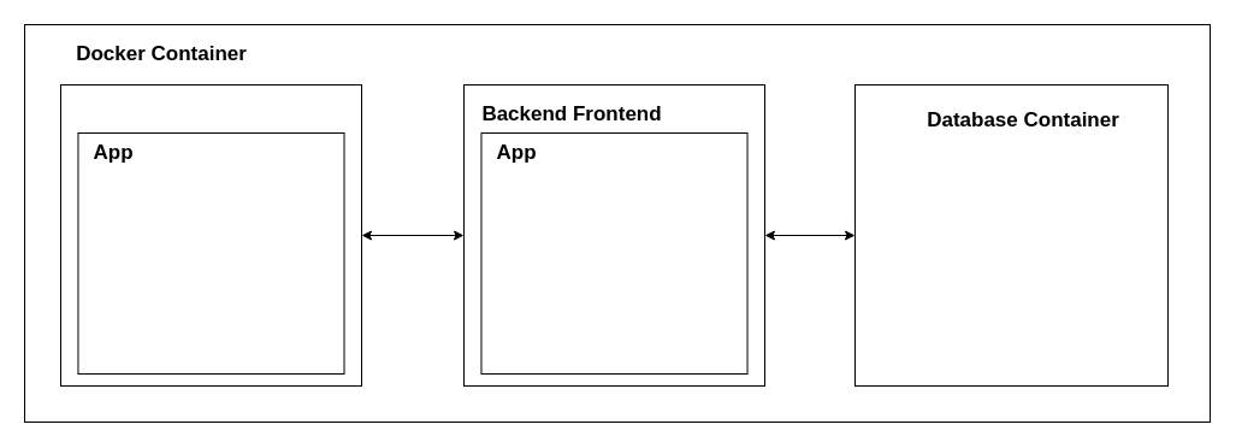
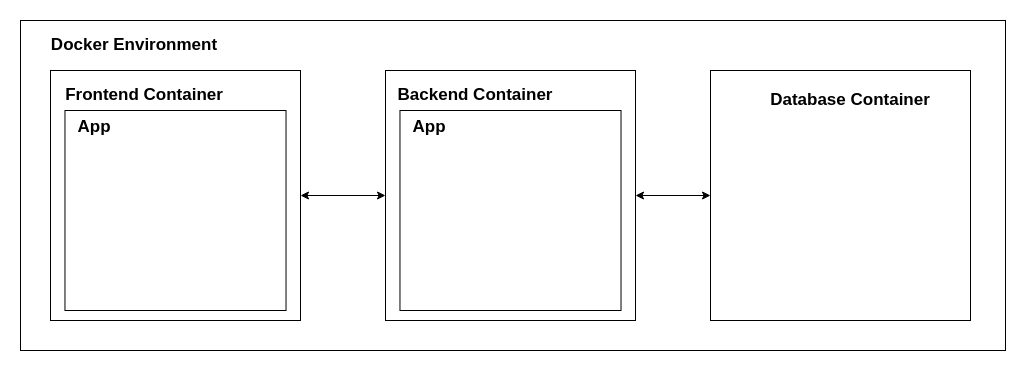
  <mxCell id="0" />
  <mxCell id="1" parent="0" />
  <mxCell id="2" value="" style="rounded=0;whiteSpace=wrap;html=1;fillColor=none;" vertex="1" parent="1"><mxGeometry x="399.47" y="110" width="221.05" height="200" as="geometry" /></mxCell>
  <mxCell id="3" value="" style="rounded=0;whiteSpace=wrap;html=1;fillColor=none;" vertex="1" parent="1"><mxGeometry x="50" y="70" width="250" height="250" as="geometry" /></mxCell>
  <mxCell id="4" value="" style="rounded=0;whiteSpace=wrap;html=1;fillColor=none;" vertex="1" parent="1"><mxGeometry x="20" y="20" width="985" height="330" as="geometry" /></mxCell>
  <mxCell id="5" value="" style="rounded=0;whiteSpace=wrap;html=1;fillColor=none;" vertex="1" parent="1"><mxGeometry x="64.47" y="110" width="221.05" height="200" as="geometry" /></mxCell>
  <mxCell id="6" value="" style="rounded=0;whiteSpace=wrap;html=1;fillColor=none;" vertex="1" parent="1"><mxGeometry x="710" y="70" width="260" height="250" as="geometry" /></mxCell>
- <mxCell id="7" value="Docker Container" style="text;html=1;align=center;verticalAlign=middle;whiteSpace=wrap;rounded=0;fontStyle=1;fontSize=17;" vertex="1" parent="1"><mxGeometry x="44.47" y="30" width="180" height="30" as="geometry" /></mxCell>
+ <mxCell id="7" value="Docker Environment" style="text;html=1;align=center;verticalAlign=middle;whiteSpace=wrap;rounded=0;fontStyle=1;fontSize=17;" vertex="1" parent="1"><mxGeometry x="44.47" y="30" width="180" height="30" as="geometry" /></mxCell>
  <mxCell id="8" value="" style="rounded=0;whiteSpace=wrap;html=1;fillColor=none;" vertex="1" parent="1"><mxGeometry x="385" y="70" width="250" height="250" as="geometry" /></mxCell>
- <mxCell id="10" value="Backend Frontend" style="text;html=1;align=center;verticalAlign=middle;whiteSpace=wrap;rounded=0;fontStyle=1;fontSize=17;" vertex="1" parent="1"><mxGeometry x="395" y="80" width="160" height="30" as="geometry" /></mxCell>
+ <mxCell id="9" value="Frontend Container" style="text;html=1;align=center;verticalAlign=middle;whiteSpace=wrap;rounded=0;fontStyle=1;fontSize=17;" vertex="1" parent="1"><mxGeometry x="64.47" y="80" width="160" height="30" as="geometry" /></mxCell>
+ <mxCell id="10" value="Backend Container" style="text;html=1;align=center;verticalAlign=middle;whiteSpace=wrap;rounded=0;fontStyle=1;fontSize=17;" vertex="1" parent="1"><mxGeometry x="395" y="80" width="160" height="30" as="geometry" /></mxCell>
  <mxCell id="11" value="Database Container" style="text;html=1;align=center;verticalAlign=middle;whiteSpace=wrap;rounded=0;fontStyle=1;fontSize=17;" vertex="1" parent="1"><mxGeometry x="765" y="85" width="170" height="30" as="geometry" /></mxCell>
  <mxCell id="12" value="" style="shape=image;verticalLabelPosition=bottom;labelBackgroundColor=default;verticalAlign=top;aspect=fixed;imageAspect=0;image=https://miro.medium.com/v2/resize:fit:512/1*doAg1_fMQKWFoub-6gwUiQ.png;" vertex="1" parent="1"><mxGeometry x="794" y="164" width="92" height="92" as="geometry" /></mxCell>
  <mxCell id="13" value="" style="shape=image;verticalLabelPosition=bottom;labelBackgroundColor=default;verticalAlign=top;aspect=fixed;imageAspect=0;image=https://www.svgrepo.com/show/353724/express.svg;" vertex="1" parent="1"><mxGeometry x="460" y="160" width="100" height="100" as="geometry" /></mxCell>
  <mxCell id="14" value="" style="shape=image;verticalLabelPosition=bottom;labelBackgroundColor=default;verticalAlign=top;aspect=fixed;imageAspect=0;image=https://upload.wikimedia.org/wikipedia/commons/thumb/3/30/React_Logo_SVG.svg/1200px-React_Logo_SVG.svg.png;" vertex="1" parent="1"><mxGeometry x="143.54" y="148.5" width="62.93" height="58" as="geometry" /></mxCell>
  <mxCell id="15" value="App" style="text;html=1;align=center;verticalAlign=middle;whiteSpace=wrap;rounded=0;fontStyle=1;fontSize=17;" vertex="1" parent="1"><mxGeometry x="64.47" y="112" width="60" height="30" as="geometry" /></mxCell>
  <mxCell id="16" value="" style="shape=image;verticalLabelPosition=bottom;labelBackgroundColor=default;verticalAlign=top;aspect=fixed;imageAspect=0;image=https://miro.medium.com/v2/resize:fit:512/1*JEHLmWo6_SrpHPiP4AimIw.png;" vertex="1" parent="1"><mxGeometry x="74" y="206.5" width="202" height="101" as="geometry" /></mxCell>
  <mxCell id="17" value="App" style="text;html=1;align=center;verticalAlign=middle;whiteSpace=wrap;rounded=0;fontStyle=1;fontSize=17;" vertex="1" parent="1"><mxGeometry x="399.47" y="112" width="60" height="30" as="geometry" /></mxCell>
  <mxCell id="18" value="" style="endArrow=classic;startArrow=classic;html=1;rounded=0;exitX=1;exitY=0.5;exitDx=0;exitDy=0;entryX=0;entryY=0.5;entryDx=0;entryDy=0;" edge="1" parent="1" source="3" target="8"><mxGeometry width="50" height="50" relative="1" as="geometry"><mxPoint x="340" y="240" as="sourcePoint" /><mxPoint x="390" y="190" as="targetPoint" /></mxGeometry></mxCell>
  <mxCell id="19" value="" style="endArrow=classic;startArrow=classic;html=1;rounded=0;exitX=1;exitY=0.5;exitDx=0;exitDy=0;entryX=0;entryY=0.5;entryDx=0;entryDy=0;" edge="1" parent="1" source="8" target="6"><mxGeometry width="50" height="50" relative="1" as="geometry"><mxPoint x="640" y="200" as="sourcePoint" /><mxPoint x="725" y="200" as="targetPoint" /></mxGeometry></mxCell>
